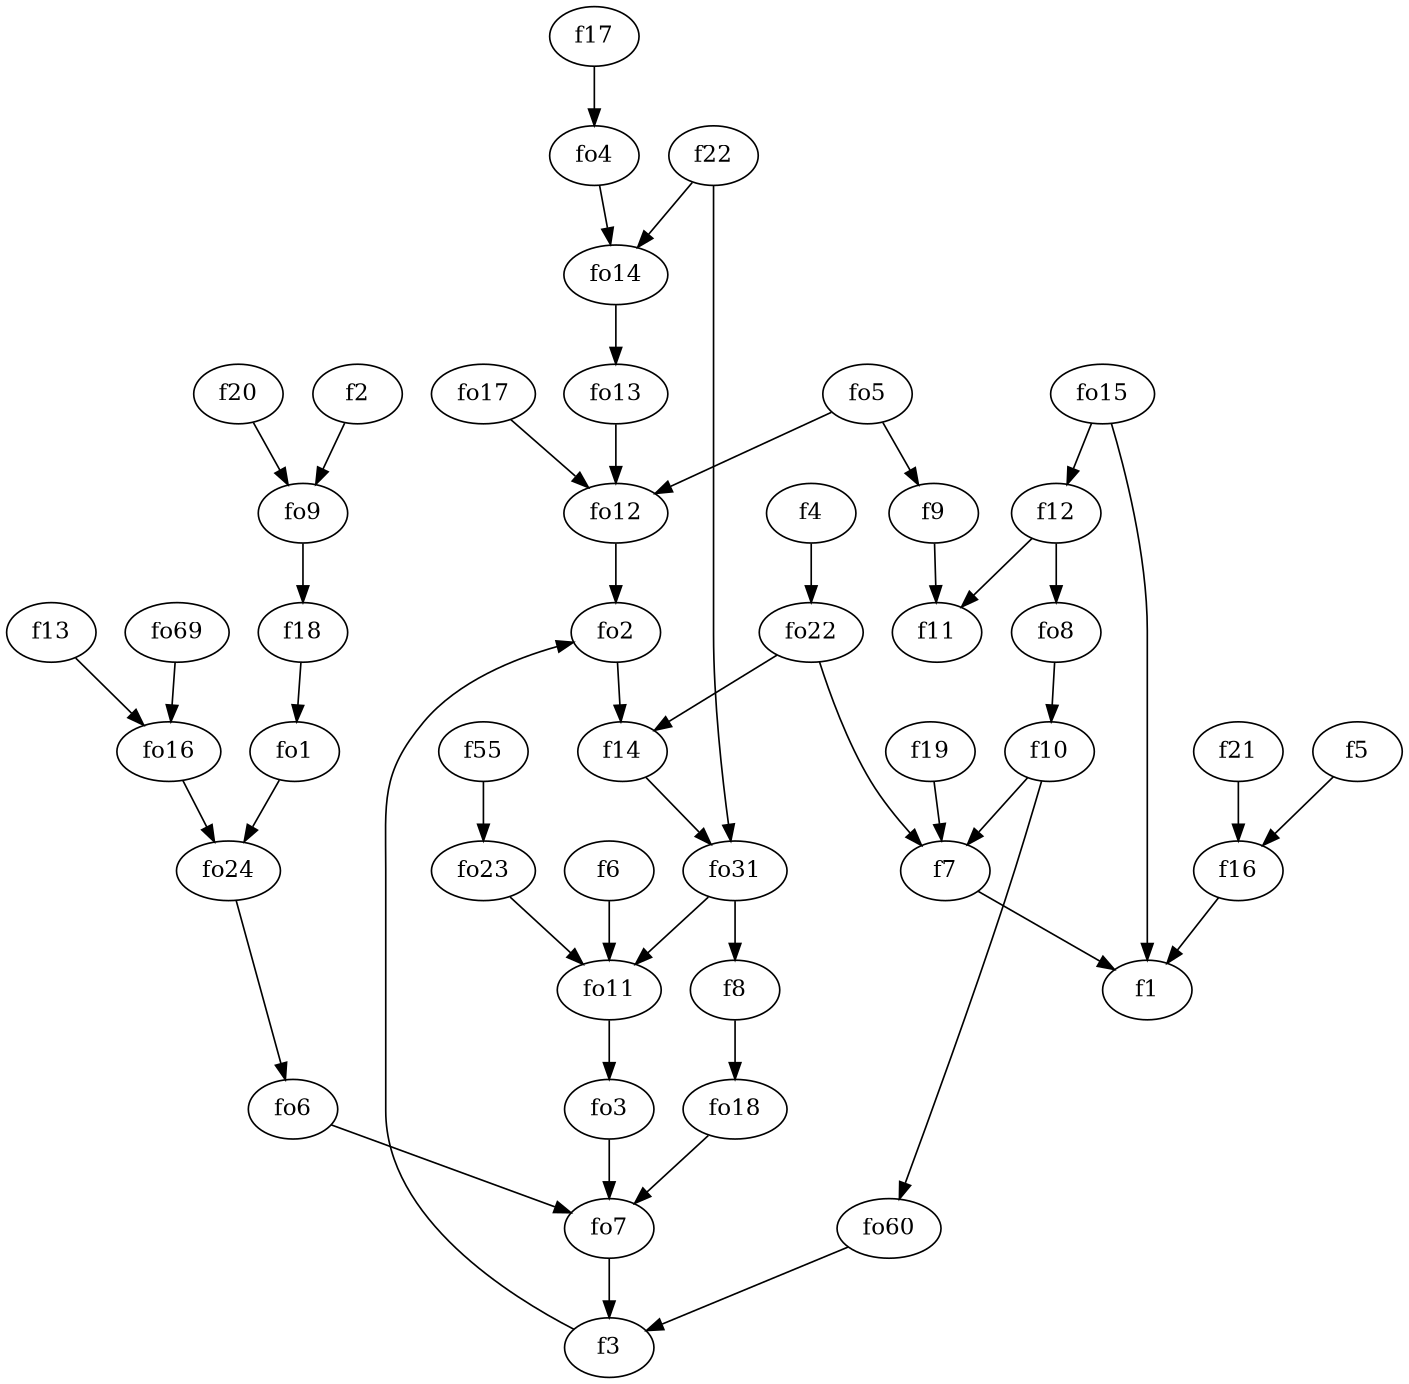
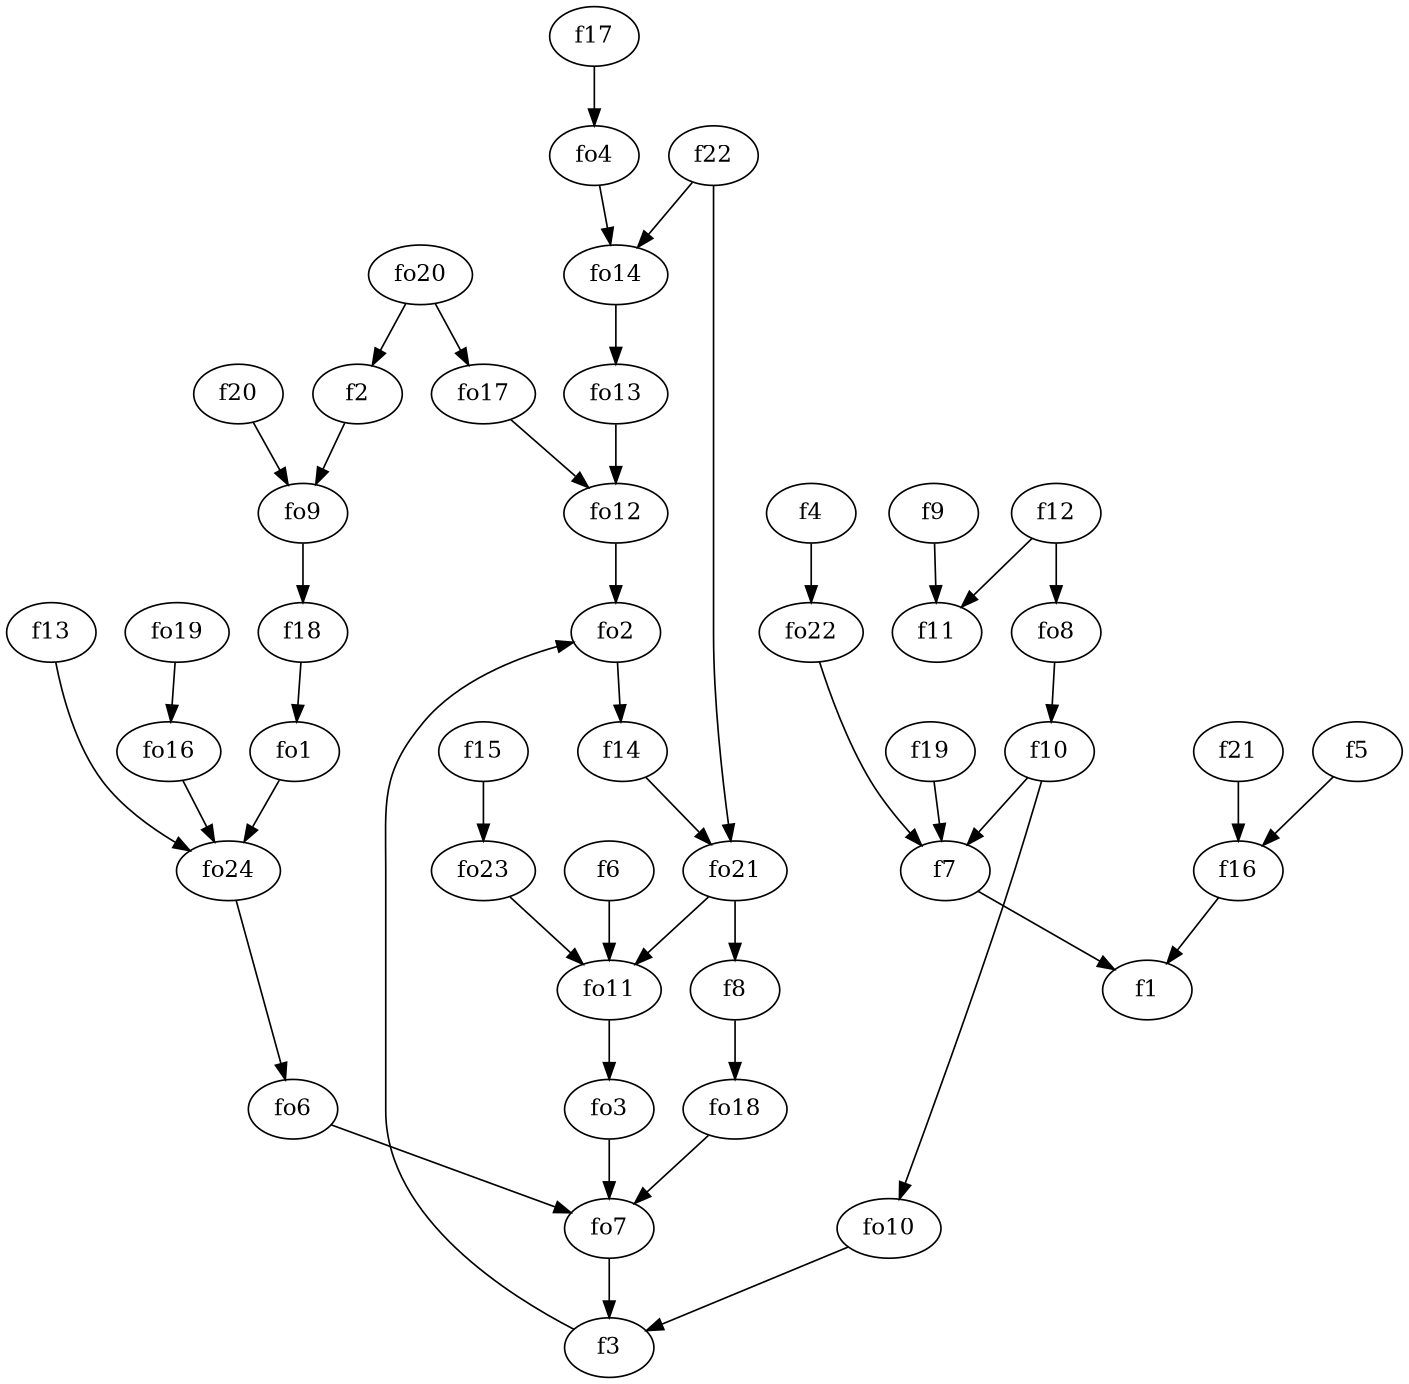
  strict digraph {
    edge [weight=2]
    fo12
    fo2
    f2
    fo9
    f18
    f3
    f14
    f4
    fo22
    f7
    f5
    f16
    f1
    f6
    fo11
    fo3
    f8
    fo18
    fo7
    f9
    f11
    f10
-   fo10 [label=fo60]
+   fo10
    fo24
    fo6
    f12
    fo8
    f13
-   fo21 [label=fo31]
-   f15 [label=f55]
+   fo21
+   f15
    fo23
    f17
    fo4
    fo14
    fo1
    f19
    f20
    f21
    f22
    fo13
-   fo5
-   fo15
    fo16
    fo17
-   fo19 [label=fo69]
+   fo19
+   fo20
    fo12 -> fo2
    fo2 -> f14
    f2 -> fo9
    fo9 -> f18
    f18 -> fo1
    f3 -> fo2
    f14 -> fo21
    f4 -> fo22
-   fo22 -> f14
    fo22 -> f7
    f7 -> f1
    f5 -> f16
    f16 -> f1
    f6 -> fo11
    fo11 -> fo3
    fo3 -> fo7
    f8 -> fo18
    fo18 -> fo7
    fo7 -> f3
    f9 -> f11
    f10 -> f7
    f10 -> fo10
    fo10 -> f3
    fo24 -> fo6
    fo6 -> fo7
    f12 -> f11
    f12 -> fo8
    fo8 -> f10
-   f13 -> fo16
+   f13 -> fo24
    fo21 -> fo11
    fo21 -> f8
    f15 -> fo23
    fo23 -> fo11
    f17 -> fo4
    fo4 -> fo14
    fo14 -> fo13
    fo1 -> fo24
    f19 -> f7
    f20 -> fo9
    f21 -> f16
    f22 -> fo21
    f22 -> fo14
    fo13 -> fo12
-   fo5 -> fo12
-   fo5 -> f9
-   fo15 -> f1
-   fo15 -> f12
    fo16 -> fo24
    fo17 -> fo12
    fo19 -> fo16
+   fo20 -> f2
+   fo20 -> fo17
  }
